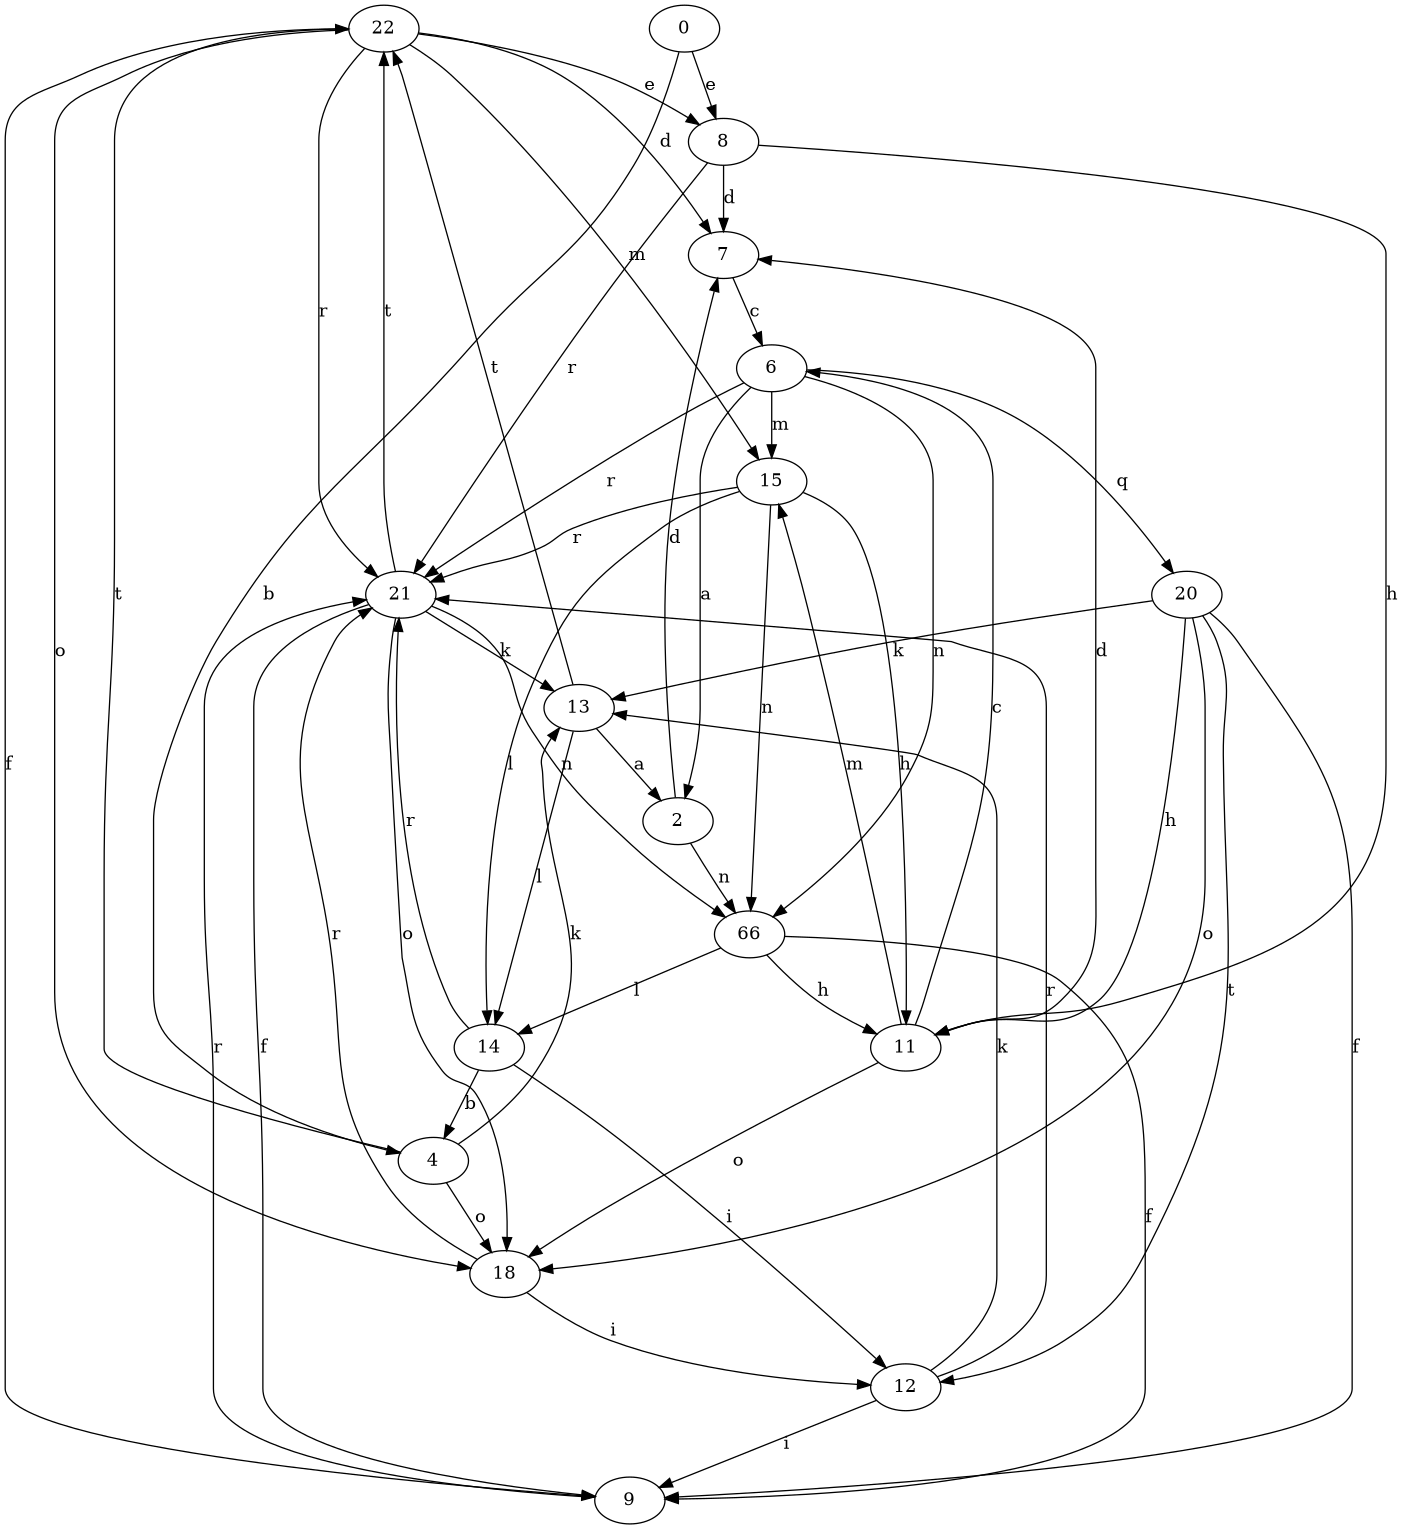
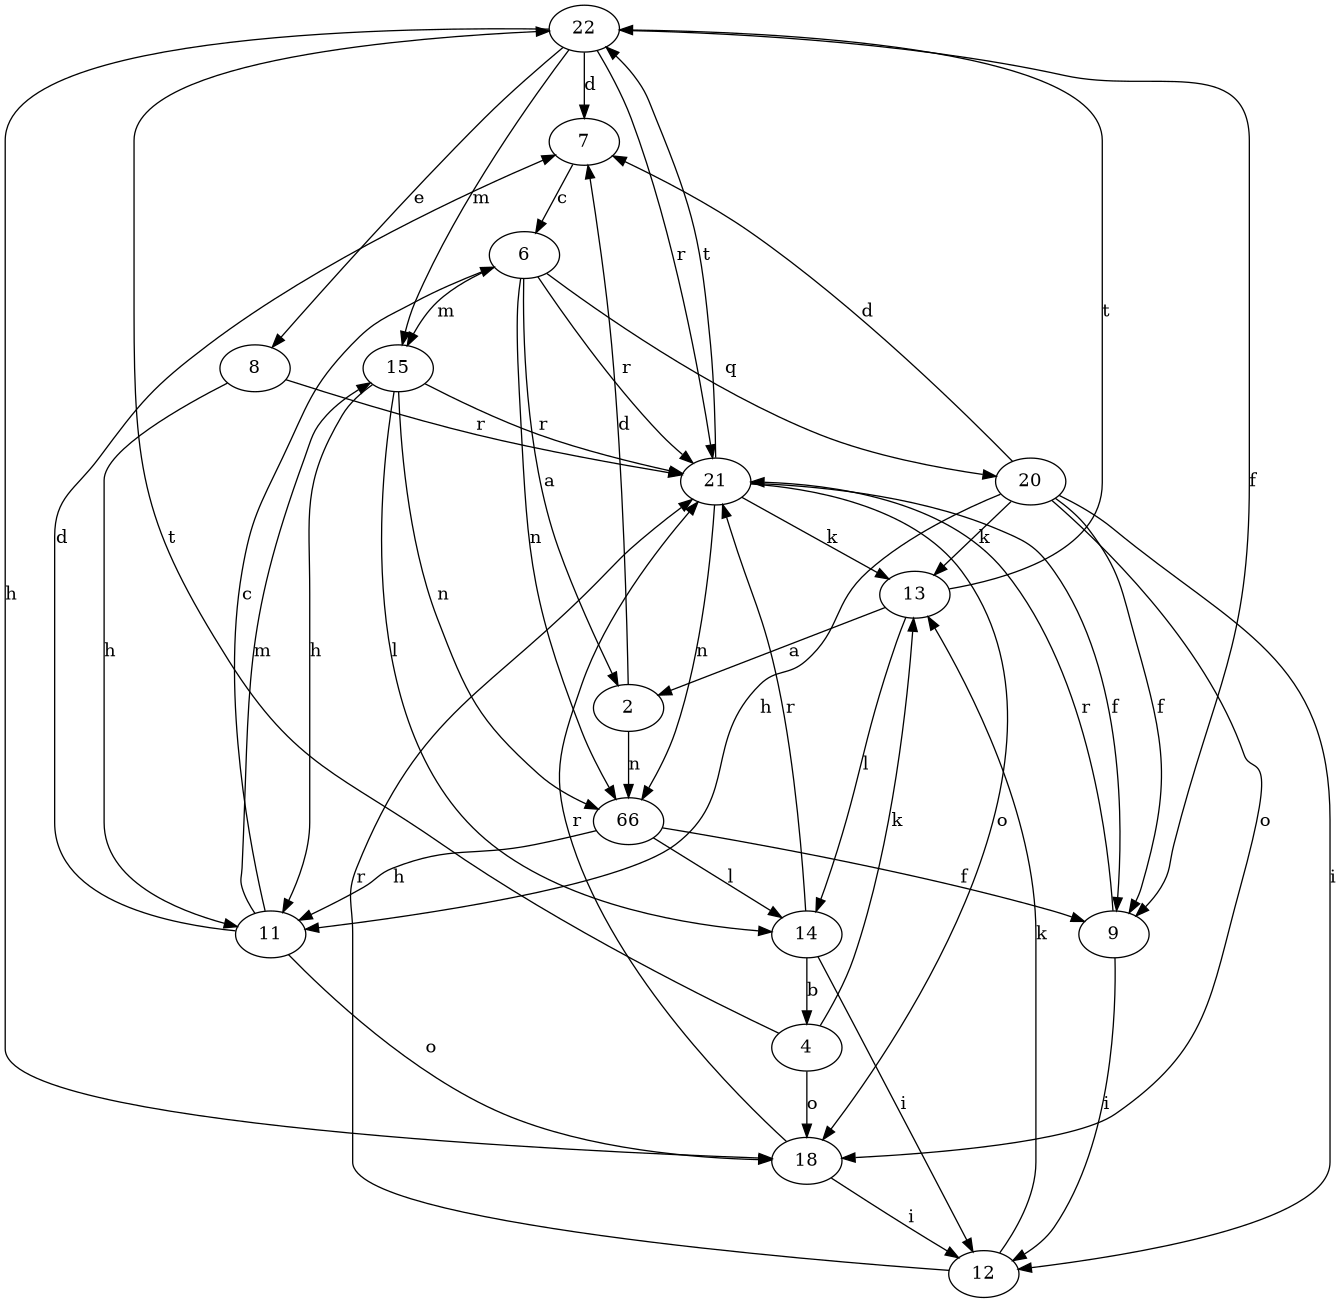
  strict digraph {
    22
    7
    8
    18
    15
    21
    9
    2
    n9 [label=66]
    6
    11
    14
    4
    13
    12
    20
-   0
    22 -> 7 [label=d]
    22 -> 8 [label=e]
-   22 -> 18 [label=o]
+   22 -> 18 [label=h]
    22 -> 15 [label=m]
    22 -> 21 [label=r]
    22 -> 9 [label=f]
    7 -> 6 [label=c]
-   8 -> 7 [label=d]
+   20 -> 7 [label=d]
    8 -> 21 [label=r]
    8 -> 11 [label=h]
    18 -> 21 [label=r]
    18 -> 12 [label=i]
    15 -> 21 [label=r]
    15 -> n9 [label=n]
    15 -> 11 [label=h]
    15 -> 14 [label=l]
    21 -> 22 [label=t]
    21 -> 18 [label=o]
    21 -> 9 [label=f]
    21 -> n9 [label=n]
    21 -> 13 [label=k]
    9 -> 21 [label=r]
-   12 -> 9 [label=i]
+   9 -> 12 [label=i]
    2 -> 7 [label=d]
    2 -> n9 [label=n]
    n9 -> 9 [label=f]
    n9 -> 11 [label=h]
    n9 -> 14 [label=l]
    6 -> 15 [label=m]
    6 -> 21 [label=r]
    6 -> 2 [label=a]
    6 -> n9 [label=n]
    6 -> 20 [label=q]
    11 -> 7 [label=d]
    11 -> 18 [label=o]
    11 -> 15 [label=m]
    11 -> 6 [label=c]
    14 -> 21 [label=r]
    14 -> 4 [label=b]
    14 -> 12 [label=i]
    4 -> 22 [label=t]
    4 -> 18 [label=o]
    4 -> 13 [label=k]
    13 -> 22 [label=t]
    13 -> 2 [label=a]
    13 -> 14 [label=l]
    12 -> 21 [label=r]
    12 -> 13 [label=k]
    20 -> 18 [label=o]
    20 -> 9 [label=f]
    20 -> 11 [label=h]
    20 -> 13 [label=k]
-   20 -> 12 [label=t]
-   0 -> 8 [label=e]
-   0 -> 4 [label=b]
+   20 -> 12 [label=i]
  }
